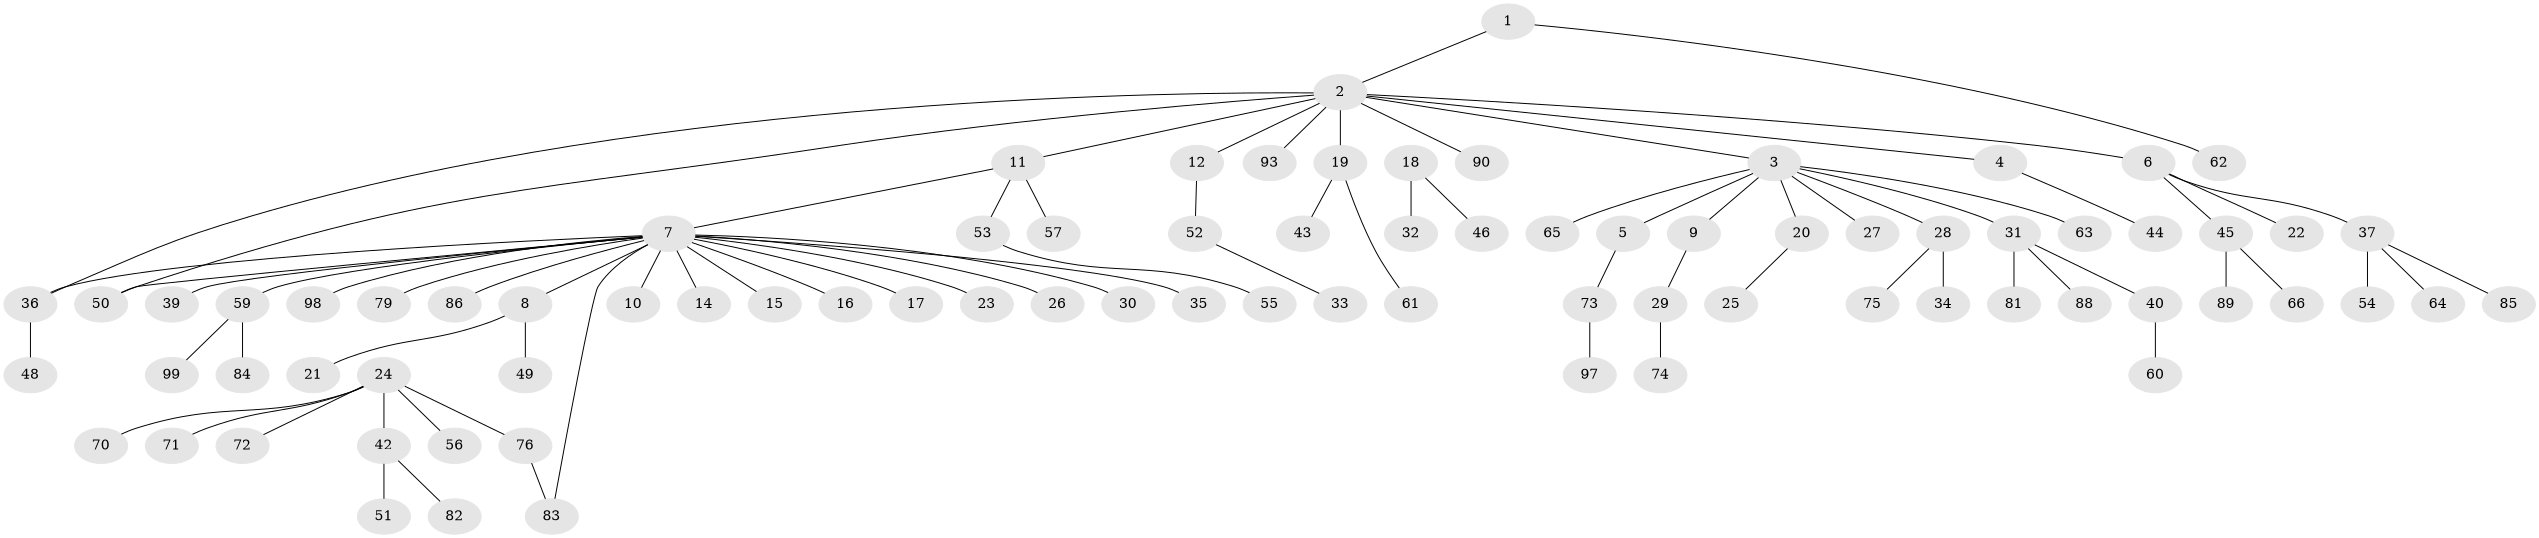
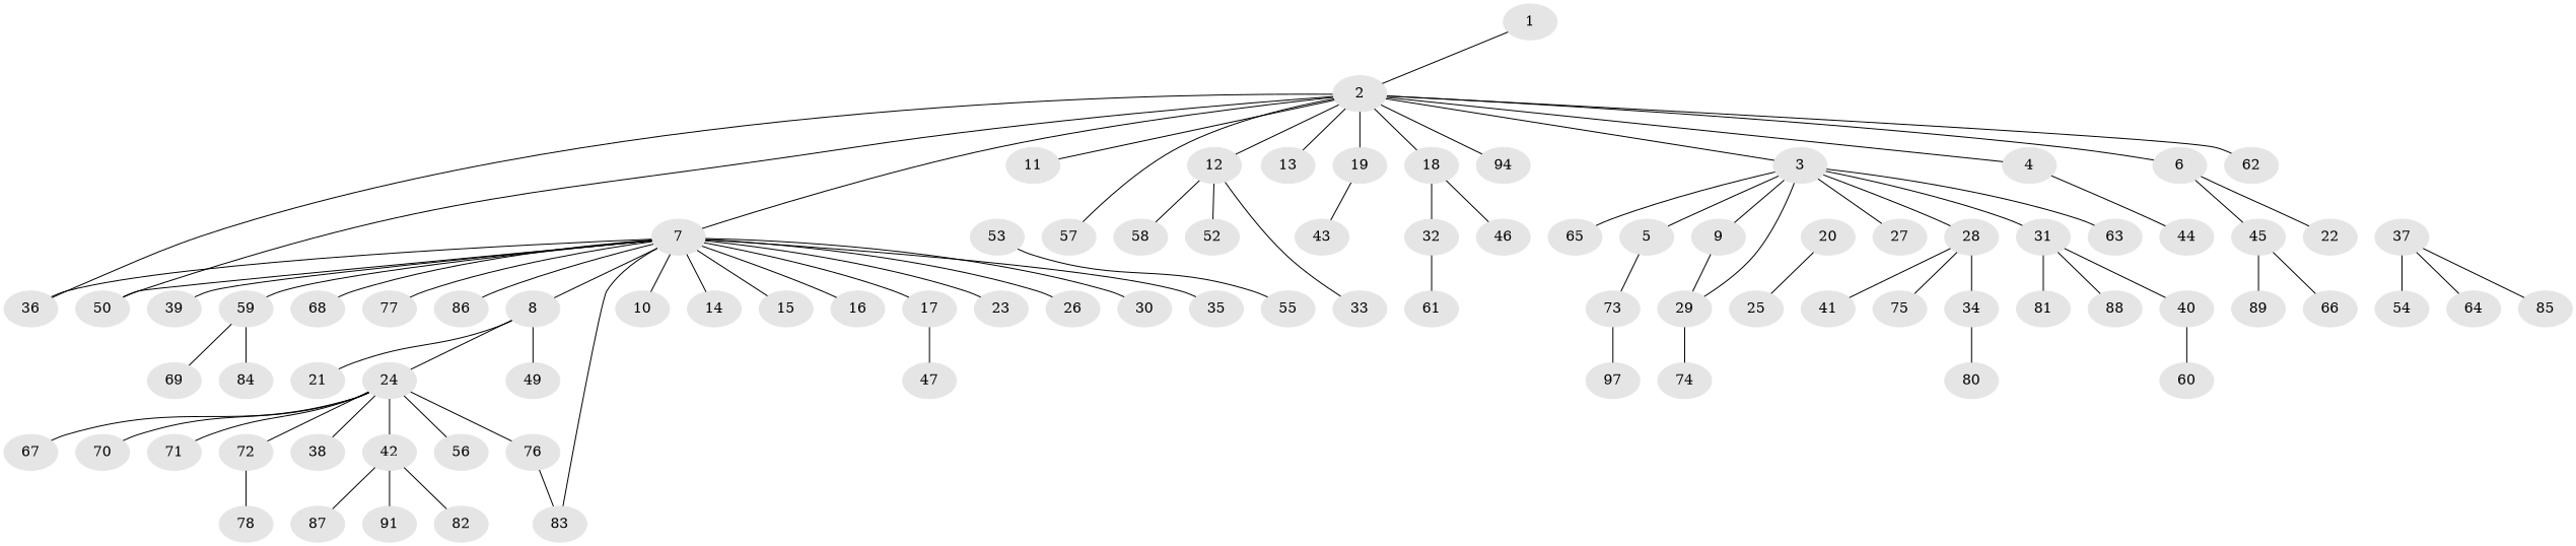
  graph {
    node [color=gray90 style=filled]
    1
    2
    3
    4
    6
    7
    11
    12
-   13 [label=93]
+   13
    18
    19
    36
    50
    57
    62
-   90
+   90 [label=94]
    5
    9
    20
    27
    28
    31
    63
    65
    44
    22
    37
    45
    8
    10
    14
    15
    16
    17
    23
    26
    30
    35
    39
    59
-   68 [label=98]
-   79
+   68
+   79 [label=77]
    83
    86
    53
    33
    52
+   58
    32
    46
    43
    61
-   48
    73
    29
    25
    34
+   41
    75
    40
    81
    88
    n63 [label=97]
    54
    64
    85
    66
    89
    21
    24
    49
-   69 [label=99]
+   47
+   69
    84
+   38
    42
    56
+   67
    70
    71
    72
    76
    74
    55
-   51
+   51 [label=91]
    82
+   87
+   78
+   80
    60
    1 -- 2
    2 -- 3
    2 -- 4
    2 -- 6
-   11 -- 7
+   2 -- 7
    2 -- 11
    2 -- 12
    2 -- 13
+   2 -- 18
    2 -- 19
    2 -- 36
    2 -- 50
-   11 -- 57
-   1 -- 62
+   2 -- 57
+   2 -- 62
    2 -- 90
    3 -- 5
    3 -- 9
-   3 -- 20
+   3 -- 29
    3 -- 27
    3 -- 28
    3 -- 31
    3 -- 63
    3 -- 65
    4 -- 44
    6 -- 22
-   6 -- 37
    6 -- 45
    7 -- 36
    7 -- 50
    7 -- 8
    7 -- 10
    7 -- 14
    7 -- 15
    7 -- 16
    7 -- 17
    7 -- 23
    7 -- 26
    7 -- 30
    7 -- 35
    7 -- 39
    7 -- 59
    7 -- 68
    7 -- 79
    7 -- 83
    7 -- 86
-   11 -- 53
-   52 -- 33
+   12 -- 33
    12 -- 52
+   12 -- 58
    18 -- 32
    18 -- 46
    19 -- 43
-   19 -- 61
-   36 -- 48
+   32 -- 61
    5 -- 73
    9 -- 29
    20 -- 25
    28 -- 34
+   28 -- 41
    28 -- 75
    31 -- 40
    31 -- 81
    31 -- 88
    37 -- 54
    37 -- 64
    37 -- 85
    45 -- 66
    45 -- 89
    8 -- 21
+   8 -- 24
    8 -- 49
+   17 -- 47
    59 -- 69
    59 -- 84
    53 -- 55
    73 -- n63
    29 -- 74
+   34 -- 80
    40 -- 60
+   24 -- 38
    24 -- 42
    24 -- 56
+   24 -- 67
    24 -- 70
    24 -- 71
    24 -- 72
    24 -- 76
    42 -- 51
    42 -- 82
+   42 -- 87
+   72 -- 78
    76 -- 83
  }
